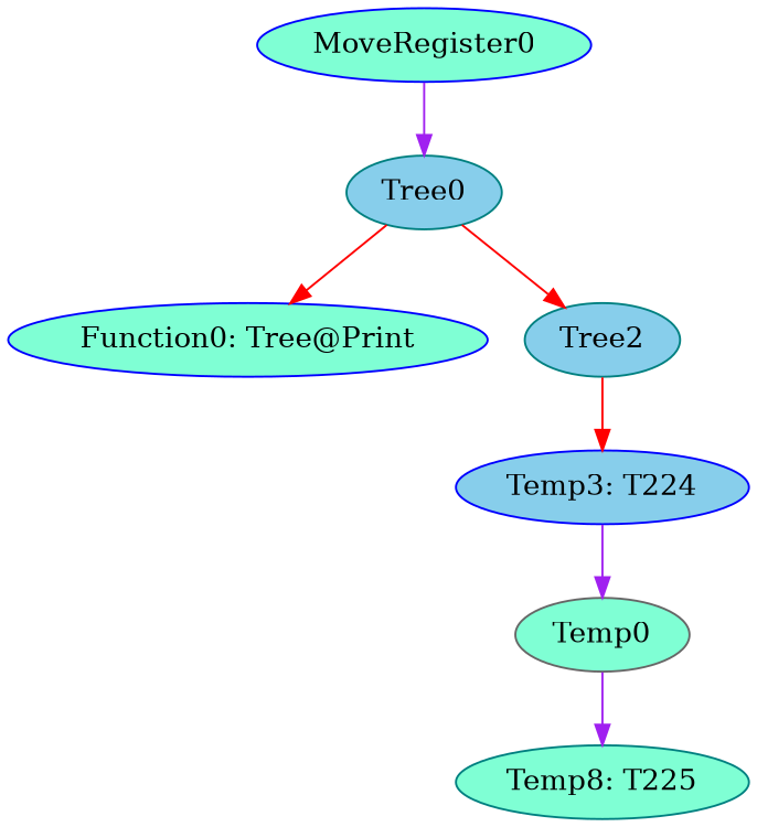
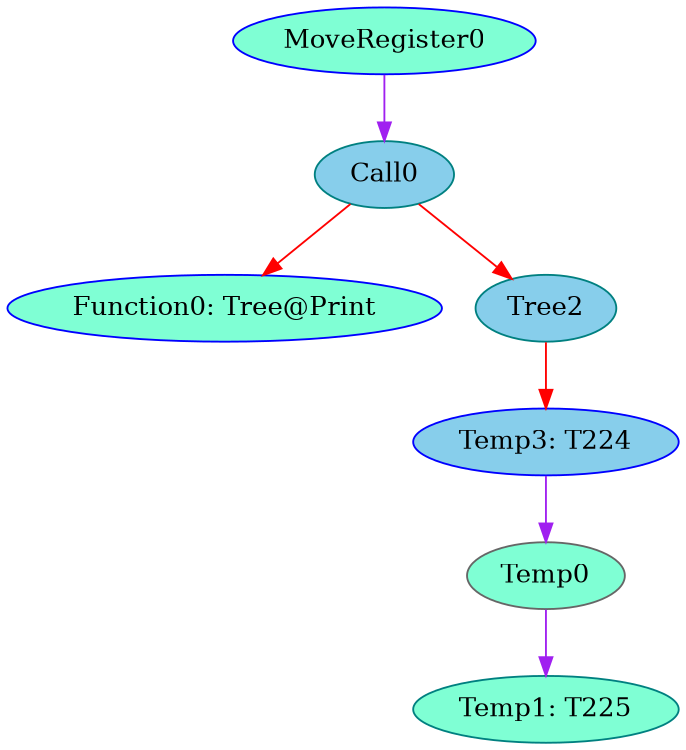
  digraph {
    ordering=out
    node [color=teal fillcolor=aquamarine style=filled]
    edge [color=red]
-   Call0 [fillcolor=skyblue label=Tree0]
+   Call0 [fillcolor=skyblue]
    "Function0: Tree@Print" [color=blue]
    n3 [fillcolor=skyblue label=Tree2]
    "Temp3: T224" [color=blue fillcolor=skyblue]
    Temp0 [color=gray40]
    MoveRegister0 [color=blue]
-   "Temp1: T225" [label="Temp8: T225"]
+   "Temp1: T225"
    Call0 -> "Function0: Tree@Print"
    Call0 -> n3
    n3 -> "Temp3: T224"
    "Temp3: T224" -> Temp0 [color=purple]
    Temp0 -> "Temp1: T225" [color=purple]
    MoveRegister0 -> Call0 [color=purple]
  }
